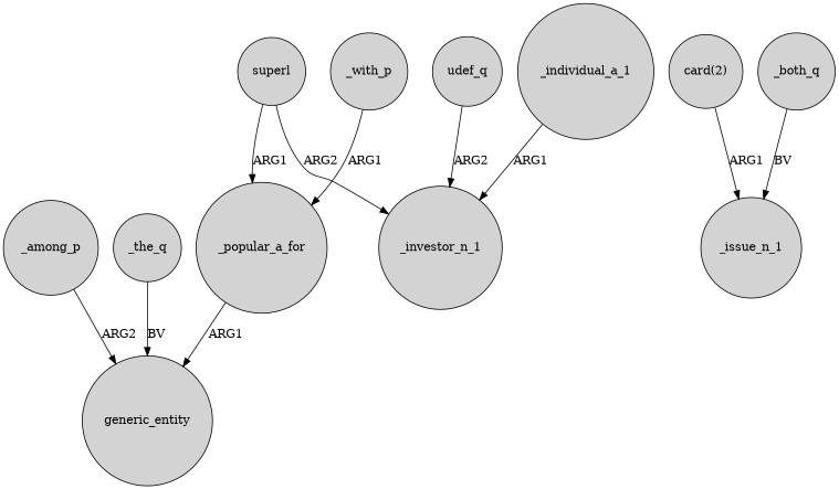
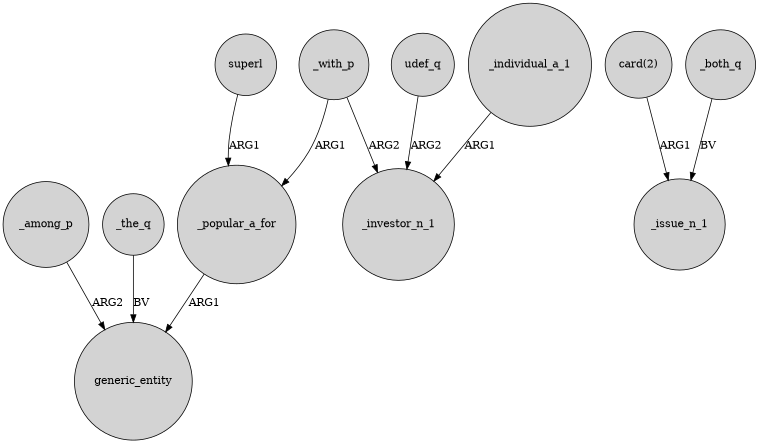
  digraph {
    node [shape=circle style=filled]
    _among_p
    generic_entity
    _the_q
    _with_p
    _investor_n_1
    _popular_a_for
    superl
    _individual_a_1
    "card(2)"
    _issue_n_1
    udef_q
    _both_q
    _among_p -> generic_entity [label=ARG2]
    _the_q -> generic_entity [label=BV]
-   superl -> _investor_n_1 [label=ARG2]
+   _with_p -> _investor_n_1 [label=ARG2]
    _with_p -> _popular_a_for [label=ARG1]
    _popular_a_for -> generic_entity [label=ARG1]
    superl -> _popular_a_for [label=ARG1]
    _individual_a_1 -> _investor_n_1 [label=ARG1]
    "card(2)" -> _issue_n_1 [label=ARG1]
    udef_q -> _investor_n_1 [label=ARG2]
    _both_q -> _issue_n_1 [label=BV]
  }
